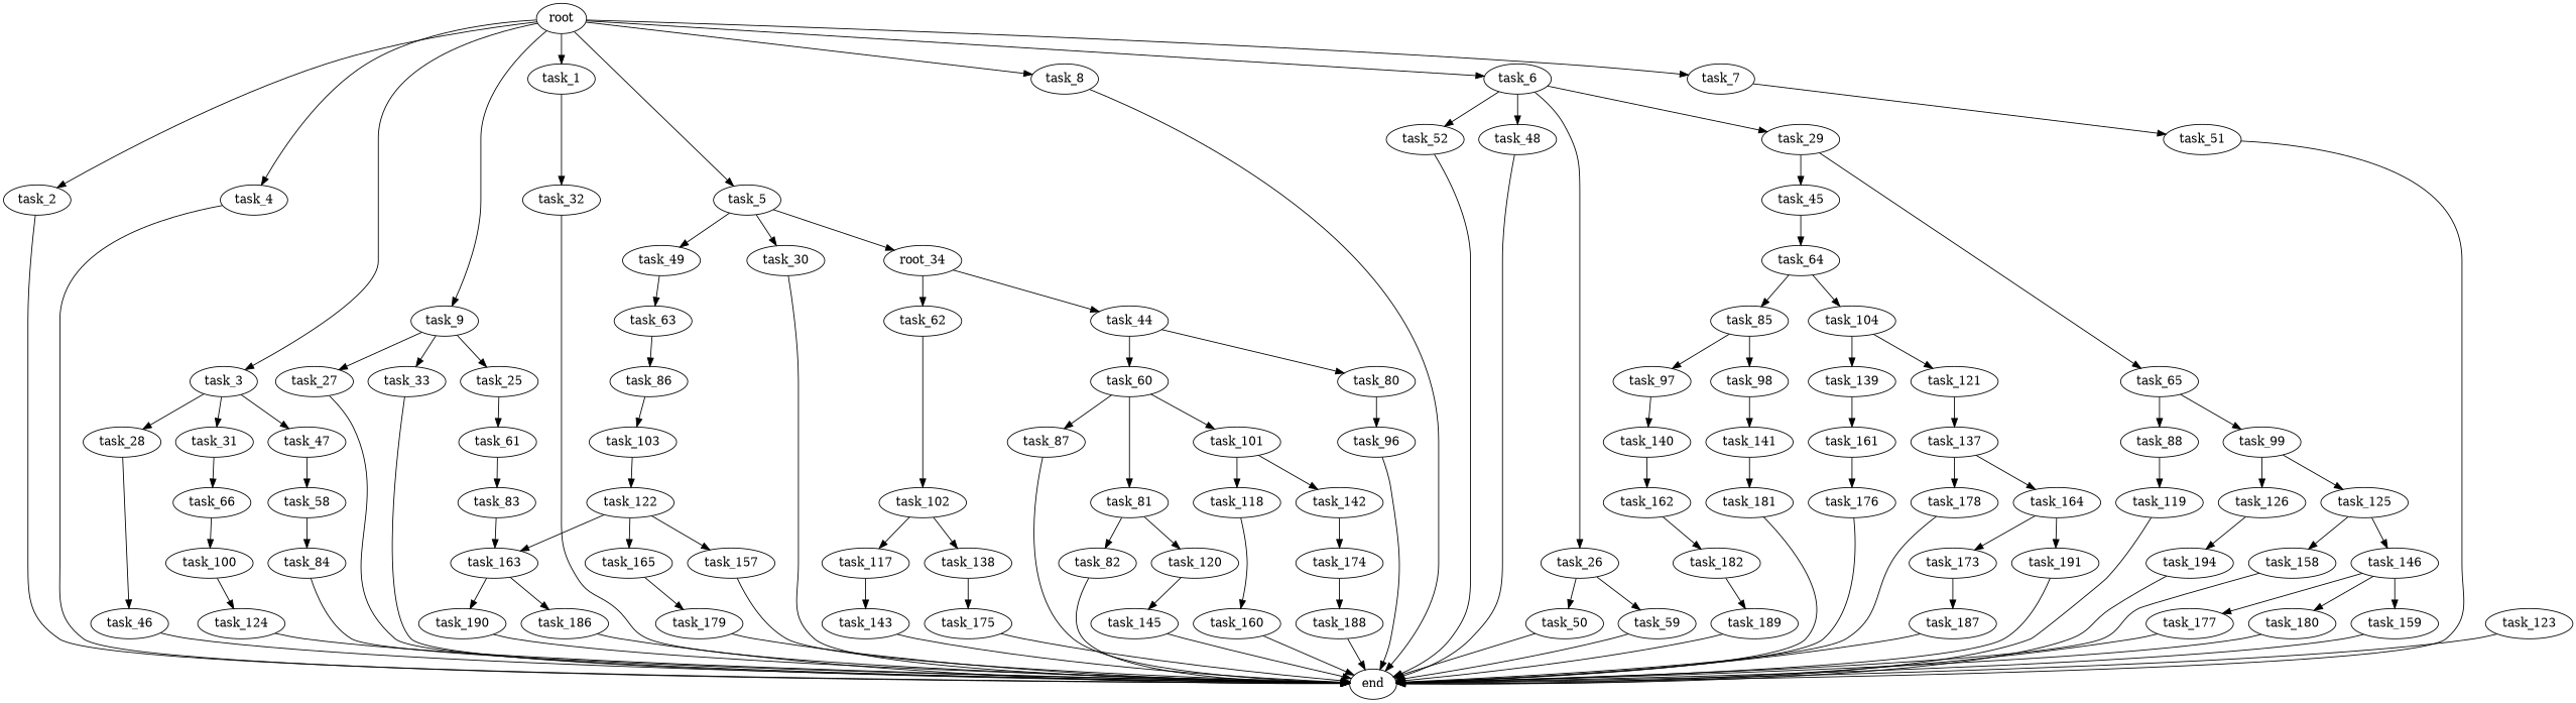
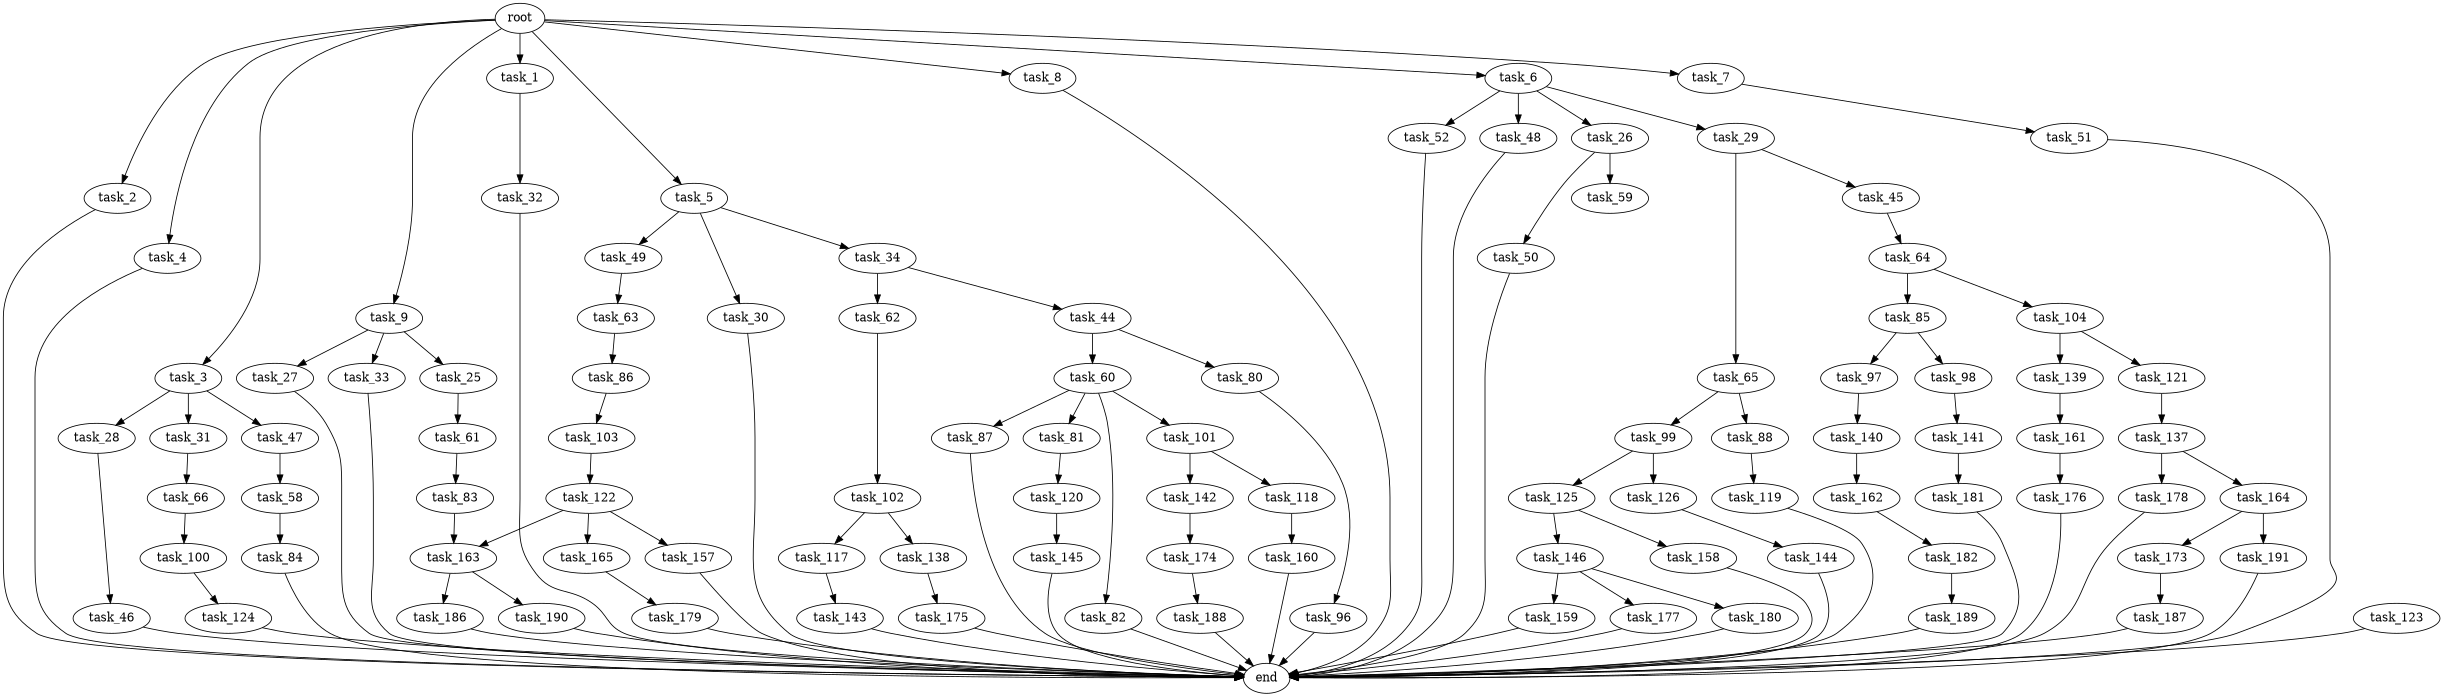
  digraph {
    task_118
    task_160
    end
    task_102
    task_138
    task_117
    task_175
    task_143
    task_65
    task_99
    task_88
    task_126
    task_125
    task_119
    root
    task_2
    task_4
    task_3
    task_9
    task_1
    task_5
    task_8
    task_6
    task_7
    task_28
    task_31
    task_47
    task_33
    task_27
    task_25
    task_32
    task_49
    task_30
-   task_34 [label=root_34]
+   task_34
    task_52
    task_48
    task_26
    task_29
    task_51
    task_176
    task_162
    task_182
    task_189
    task_158
    task_45
    task_64
    task_104
    task_85
    task_163
    task_190
    task_186
-   task_144 [label=task_194]
+   task_144
    task_44
    task_80
    task_60
    task_96
    task_82
    task_101
    task_87
    task_81
    task_179
    task_164
    task_173
    task_191
    task_187
    task_139
    task_161
    task_46
    task_50
    task_66
    task_100
    task_63
    task_86
    task_181
    task_146
    task_159
    task_177
    task_180
    task_120
    task_145
    task_121
    task_137
    task_178
    task_140
    task_122
    task_157
    task_165
    task_97
    task_98
    task_124
    task_141
    task_58
    task_61
    task_62
    task_174
    task_188
    task_59
    task_142
    task_84
    task_83
    task_123
    task_103
    task_118 -> task_160
    task_160 -> end
    task_102 -> task_138
    task_102 -> task_117
    task_138 -> task_175
    task_117 -> task_143
    task_175 -> end
    task_143 -> end
    task_65 -> task_99
    task_65 -> task_88
    task_99 -> task_126
    task_99 -> task_125
    task_88 -> task_119
    task_126 -> task_144
    task_125 -> task_158
    task_125 -> task_146
    task_119 -> end
    root -> task_2
    root -> task_4
    root -> task_3
    root -> task_9
    root -> task_1
    root -> task_5
    root -> task_8
    root -> task_6
    root -> task_7
    task_2 -> end
    task_4 -> end
    task_3 -> task_28
    task_3 -> task_31
    task_3 -> task_47
    task_9 -> task_33
    task_9 -> task_27
    task_9 -> task_25
    task_1 -> task_32
    task_5 -> task_49
    task_5 -> task_30
    task_5 -> task_34
    task_8 -> end
    task_6 -> task_52
    task_6 -> task_48
    task_6 -> task_26
    task_6 -> task_29
    task_7 -> task_51
    task_28 -> task_46
    task_31 -> task_66
    task_47 -> task_58
    task_33 -> end
    task_27 -> end
    task_25 -> task_61
    task_32 -> end
    task_49 -> task_63
    task_30 -> end
    task_34 -> task_44
    task_34 -> task_62
    task_52 -> end
    task_48 -> end
    task_26 -> task_50
    task_26 -> task_59
    task_29 -> task_65
    task_29 -> task_45
    task_51 -> end
    task_176 -> end
    task_162 -> task_182
    task_182 -> task_189
    task_189 -> end
    task_158 -> end
    task_45 -> task_64
    task_64 -> task_104
    task_64 -> task_85
    task_104 -> task_139
    task_104 -> task_121
    task_85 -> task_97
    task_85 -> task_98
    task_163 -> task_190
    task_163 -> task_186
    task_190 -> end
    task_186 -> end
    task_144 -> end
    task_44 -> task_80
    task_44 -> task_60
    task_80 -> task_96
-   task_81 -> task_82
+   task_60 -> task_82
    task_60 -> task_101
    task_60 -> task_87
    task_60 -> task_81
    task_96 -> end
    task_82 -> end
    task_101 -> task_118
    task_101 -> task_142
    task_87 -> end
    task_81 -> task_120
    task_179 -> end
    task_164 -> task_173
    task_164 -> task_191
    task_173 -> task_187
    task_191 -> end
    task_187 -> end
    task_139 -> task_161
    task_161 -> task_176
    task_46 -> end
    task_50 -> end
    task_66 -> task_100
    task_100 -> task_124
    task_63 -> task_86
    task_86 -> task_103
    task_181 -> end
    task_146 -> task_159
    task_146 -> task_177
    task_146 -> task_180
    task_159 -> end
    task_177 -> end
    task_180 -> end
    task_120 -> task_145
    task_145 -> end
    task_121 -> task_137
    task_137 -> task_164
    task_137 -> task_178
    task_178 -> end
    task_140 -> task_162
    task_122 -> task_163
    task_122 -> task_157
    task_122 -> task_165
    task_157 -> end
    task_165 -> task_179
    task_97 -> task_140
    task_98 -> task_141
    task_124 -> end
    task_141 -> task_181
    task_58 -> task_84
    task_61 -> task_83
    task_62 -> task_102
    task_174 -> task_188
    task_188 -> end
-   task_59 -> end
    task_142 -> task_174
    task_84 -> end
    task_83 -> task_163
    task_123 -> end
    task_103 -> task_122
  }
